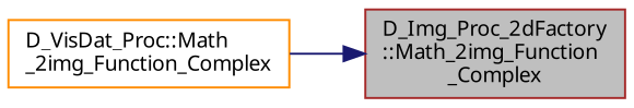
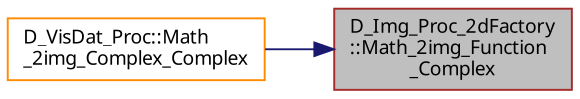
  digraph {
    rankdir=RL
    fontname="Noto Sans"
    node [fontname="Noto Sans" fontsize=10 shape=record style=filled]
    n1 [color=brown fillcolor=grey75 fontcolor=black height=0.2 label="D_Img_Proc_2dFactory\l::Math_2img_Function\l_Complex" width=0.4]
-   n2 [color=darkorange fillcolor=white height=0.2 label="D_VisDat_Proc::Math\l_2img_Function_Complex" width=0.4]
+   n2 [color=darkorange fillcolor=white height=0.2 label="D_VisDat_Proc::Math\l_2img_Complex_Complex" width=0.4]
    n1 -> n2 [color=midnightblue dir=back fontname="Noto Sans" fontsize=10 labelfontname=Helvetica labelfontsize=10 style=solid]
  }
